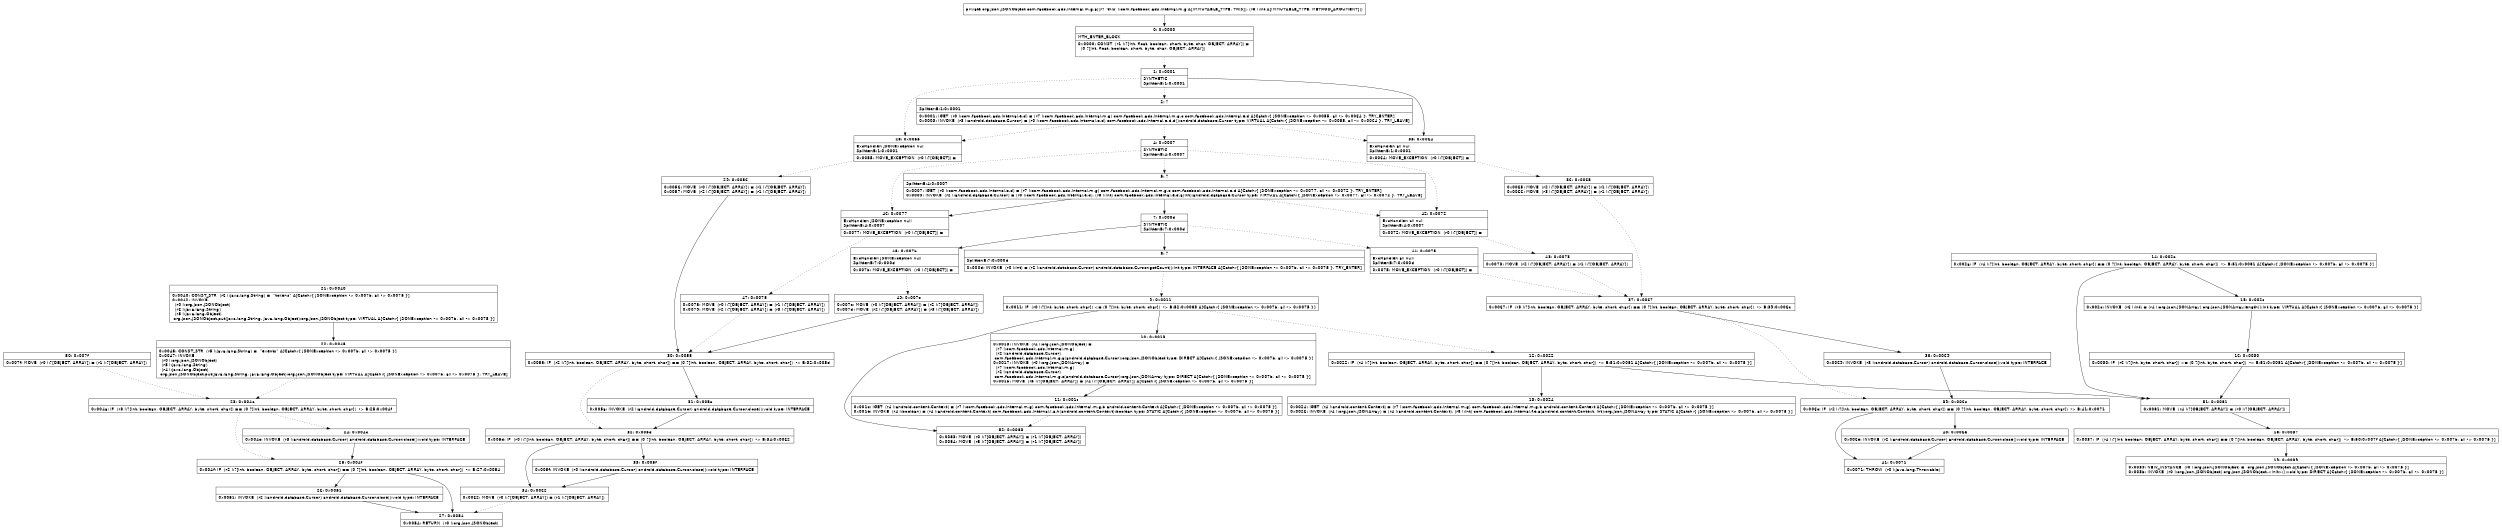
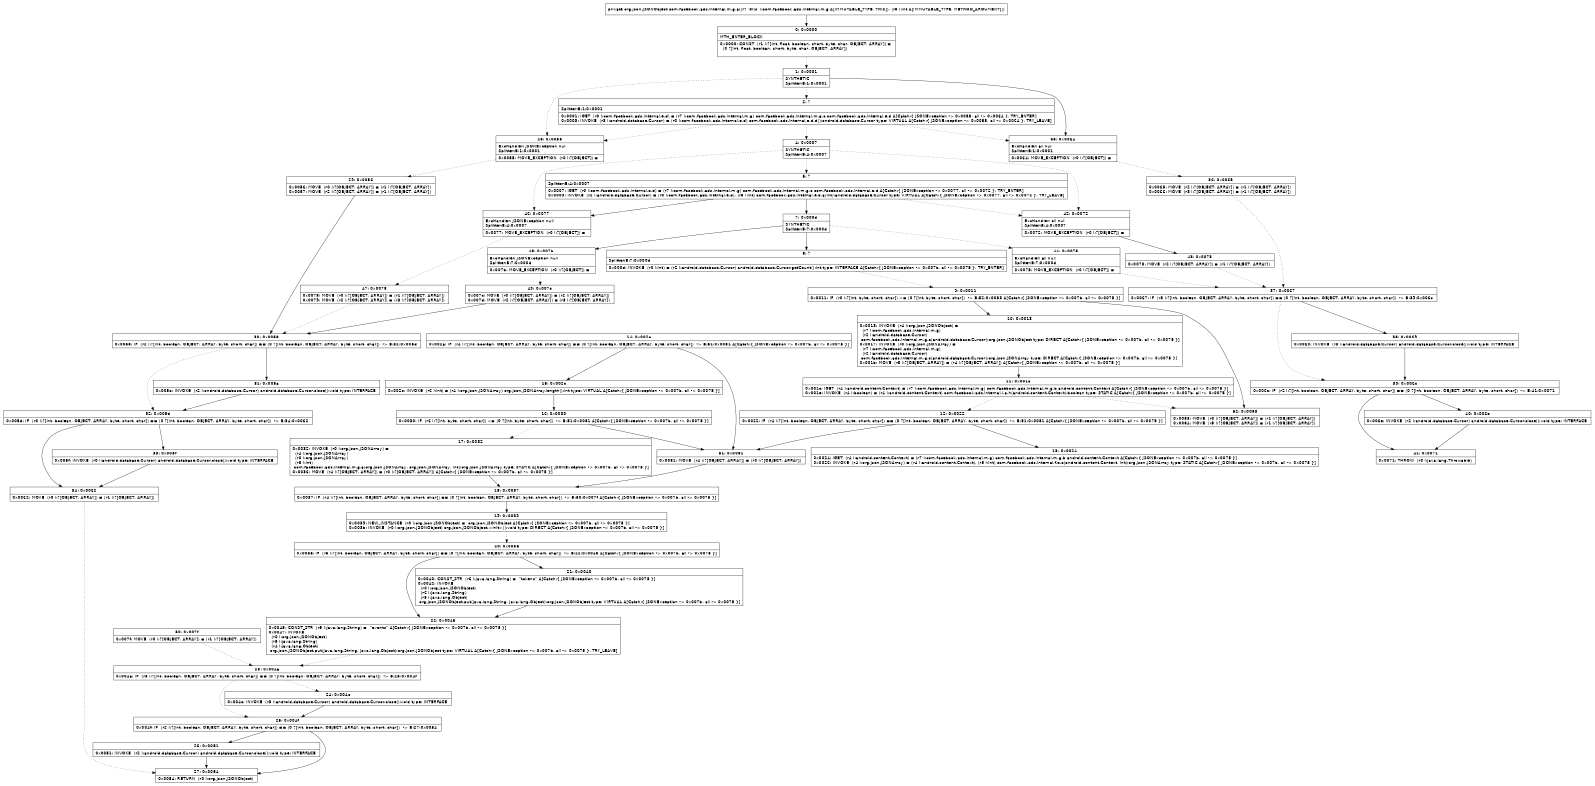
  digraph {
    fontname="DejaVu Sans"
    node [fontname="DejaVu Sans" shape=record]
    edge [fontname="DejaVu Sans" style=solid]
    n1 [label="{0\:\ 0x0000|MTH_ENTER_BLOCK\l|0x0000: CONST  (r1 I:?[int, float, boolean, short, byte, char, OBJECT, ARRAY]) = \l  (0 ?[int, float, boolean, short, byte, char, OBJECT, ARRAY])\l \l}"]
    n2 [label="{1\:\ 0x0001|SYNTHETIC\lSplitter:B:1:0x0001\l}"]
    n3 [label="{2\:\ ?|Splitter:B:1:0x0001\l|0x0001: IGET  (r0 I:com.facebook.ads.internal.e.d) = (r7 I:com.facebook.ads.internal.m.g) com.facebook.ads.internal.m.g.c com.facebook.ads.internal.e.d A[Catch:\{ JSONException \-\> 0x0055, all \-\> 0x0064 \}, TRY_ENTER]\l0x0003: INVOKE  (r3 I:android.database.Cursor) = (r0 I:com.facebook.ads.internal.e.d) com.facebook.ads.internal.e.d.d():android.database.Cursor type: VIRTUAL A[Catch:\{ JSONException \-\> 0x0055, all \-\> 0x0064 \}, TRY_LEAVE]\l}"]
    n4 [label="{28\:\ 0x0055|ExcHandler: JSONException null\lSplitter:B:1:0x0001\l|0x0055: MOVE_EXCEPTION  (r0 I:?[OBJECT]) =  \l}"]
    n5 [label="{35\:\ 0x0064|ExcHandler: all null\lSplitter:B:1:0x0001\l|0x0064: MOVE_EXCEPTION  (r0 I:?[OBJECT]) =  \l}"]
    n6 [label="{4\:\ 0x0007|SYNTHETIC\lSplitter:B:4:0x0007\l}"]
    n7 [label="{29\:\ 0x0056|0x0056: MOVE  (r0 I:?[OBJECT, ARRAY]) = (r1 I:?[OBJECT, ARRAY]) \l0x0057: MOVE  (r2 I:?[OBJECT, ARRAY]) = (r1 I:?[OBJECT, ARRAY]) \l}"]
    n8 [label="{36\:\ 0x0065|0x0065: MOVE  (r2 I:?[OBJECT, ARRAY]) = (r1 I:?[OBJECT, ARRAY]) \l0x0066: MOVE  (r3 I:?[OBJECT, ARRAY]) = (r1 I:?[OBJECT, ARRAY]) \l}"]
    n9 [label="{5\:\ ?|Splitter:B:4:0x0007\l|0x0007: IGET  (r0 I:com.facebook.ads.internal.e.d) = (r7 I:com.facebook.ads.internal.m.g) com.facebook.ads.internal.m.g.c com.facebook.ads.internal.e.d A[Catch:\{ JSONException \-\> 0x0077, all \-\> 0x0072 \}, TRY_ENTER]\l0x0009: INVOKE  (r2 I:android.database.Cursor) = (r0 I:com.facebook.ads.internal.e.d), (r8 I:int) com.facebook.ads.internal.e.d.a(int):android.database.Cursor type: VIRTUAL A[Catch:\{ JSONException \-\> 0x0077, all \-\> 0x0072 \}, TRY_LEAVE]\l}"]
    n10 [label="{42\:\ 0x0072|ExcHandler: all null\lSplitter:B:4:0x0007\l|0x0072: MOVE_EXCEPTION  (r0 I:?[OBJECT]) =  \l}"]
    n11 [label="{46\:\ 0x0077|ExcHandler: JSONException null\lSplitter:B:4:0x0007\l|0x0077: MOVE_EXCEPTION  (r0 I:?[OBJECT]) =  \l}"]
    n12 [label="{7\:\ 0x000d|SYNTHETIC\lSplitter:B:7:0x000d\l}"]
    n13 [label="{43\:\ 0x0073|0x0073: MOVE  (r2 I:?[OBJECT, ARRAY]) = (r1 I:?[OBJECT, ARRAY]) \l}"]
    n14 [label="{47\:\ 0x0078|0x0078: MOVE  (r0 I:?[OBJECT, ARRAY]) = (r1 I:?[OBJECT, ARRAY]) \l0x0079: MOVE  (r2 I:?[OBJECT, ARRAY]) = (r3 I:?[OBJECT, ARRAY]) \l}"]
    n15 [label="{8\:\ ?|Splitter:B:7:0x000d\l|0x000d: INVOKE  (r0 I:int) = (r2 I:android.database.Cursor) android.database.Cursor.getCount():int type: INTERFACE A[Catch:\{ JSONException \-\> 0x007b, all \-\> 0x0075 \}, TRY_ENTER]\l}"]
    n16 [label="{44\:\ 0x0075|ExcHandler: all null\lSplitter:B:7:0x000d\l|0x0075: MOVE_EXCEPTION  (r0 I:?[OBJECT]) =  \l}"]
    n17 [label="{48\:\ 0x007b|ExcHandler: JSONException null\lSplitter:B:7:0x000d\l|0x007b: MOVE_EXCEPTION  (r0 I:?[OBJECT]) =  \l}"]
    n18 [label="{9\:\ 0x0011|0x0011: IF  (r0 I:?[int, byte, short, char]) \<= (0 ?[int, byte, short, char])  \-\> B:52:0x0083 A[Catch:\{ JSONException \-\> 0x007b, all \-\> 0x0075 \}]\l}"]
    n19 [label="{37\:\ 0x0067|0x0067: IF  (r3 I:?[int, boolean, OBJECT, ARRAY, byte, short, char]) == (0 ?[int, boolean, OBJECT, ARRAY, byte, short, char])  \-\> B:39:0x006c \l}"]
    n20 [label="{49\:\ 0x007c|0x007c: MOVE  (r0 I:?[OBJECT, ARRAY]) = (r2 I:?[OBJECT, ARRAY]) \l0x007d: MOVE  (r2 I:?[OBJECT, ARRAY]) = (r3 I:?[OBJECT, ARRAY]) \l}"]
    n21 [label="{10\:\ 0x0013|0x0013: INVOKE  (r4 I:org.json.JSONObject) = \l  (r7 I:com.facebook.ads.internal.m.g)\l  (r2 I:android.database.Cursor)\l com.facebook.ads.internal.m.g.a(android.database.Cursor):org.json.JSONObject type: DIRECT A[Catch:\{ JSONException \-\> 0x007b, all \-\> 0x0075 \}]\l0x0017: INVOKE  (r0 I:org.json.JSONArray) = \l  (r7 I:com.facebook.ads.internal.m.g)\l  (r2 I:android.database.Cursor)\l com.facebook.ads.internal.m.g.c(android.database.Cursor):org.json.JSONArray type: DIRECT A[Catch:\{ JSONException \-\> 0x007b, all \-\> 0x0075 \}]\l0x001b: MOVE  (r5 I:?[OBJECT, ARRAY]) = (r4 I:?[OBJECT, ARRAY]) A[Catch:\{ JSONException \-\> 0x007b, all \-\> 0x0075 \}]\l}"]
    n22 [label="{52\:\ 0x0083|0x0083: MOVE  (r0 I:?[OBJECT, ARRAY]) = (r1 I:?[OBJECT, ARRAY]) \l0x0084: MOVE  (r5 I:?[OBJECT, ARRAY]) = (r1 I:?[OBJECT, ARRAY]) \l}"]
    n23 [label="{11\:\ 0x001c|0x001c: IGET  (r4 I:android.content.Context) = (r7 I:com.facebook.ads.internal.m.g) com.facebook.ads.internal.m.g.b android.content.Context A[Catch:\{ JSONException \-\> 0x007b, all \-\> 0x0075 \}]\l0x001e: INVOKE  (r4 I:boolean) = (r4 I:android.content.Context) com.facebook.ads.internal.l.a.h(android.content.Context):boolean type: STATIC A[Catch:\{ JSONException \-\> 0x007b, all \-\> 0x0075 \}]\l}"]
    n24 [label="{12\:\ 0x0022|0x0022: IF  (r4 I:?[int, boolean, OBJECT, ARRAY, byte, short, char]) == (0 ?[int, boolean, OBJECT, ARRAY, byte, short, char])  \-\> B:51:0x0081 A[Catch:\{ JSONException \-\> 0x007b, all \-\> 0x0075 \}]\l}"]
    n25 [label="{13\:\ 0x0024|0x0024: IGET  (r4 I:android.content.Context) = (r7 I:com.facebook.ads.internal.m.g) com.facebook.ads.internal.m.g.b android.content.Context A[Catch:\{ JSONException \-\> 0x007b, all \-\> 0x0075 \}]\l0x0026: INVOKE  (r4 I:org.json.JSONArray) = (r4 I:android.content.Context), (r8 I:int) com.facebook.ads.internal.f.e.a(android.content.Context, int):org.json.JSONArray type: STATIC A[Catch:\{ JSONException \-\> 0x007b, all \-\> 0x0075 \}]\l}"]
    n26 [label="{51\:\ 0x0081|0x0081: MOVE  (r4 I:?[OBJECT, ARRAY]) = (r0 I:?[OBJECT, ARRAY]) \l}"]
    n27 [label="{18\:\ 0x0037|0x0037: IF  (r4 I:?[int, boolean, OBJECT, ARRAY, byte, short, char]) == (0 ?[int, boolean, OBJECT, ARRAY, byte, short, char])  \-\> B:50:0x007f A[Catch:\{ JSONException \-\> 0x007b, all \-\> 0x0075 \}]\l}"]
    n28 [label="{14\:\ 0x002a|0x002a: IF  (r4 I:?[int, boolean, OBJECT, ARRAY, byte, short, char]) == (0 ?[int, boolean, OBJECT, ARRAY, byte, short, char])  \-\> B:51:0x0081 A[Catch:\{ JSONException \-\> 0x007b, all \-\> 0x0075 \}]\l}"]
    n29 [label="{15\:\ 0x002c|0x002c: INVOKE  (r6 I:int) = (r4 I:org.json.JSONArray) org.json.JSONArray.length():int type: VIRTUAL A[Catch:\{ JSONException \-\> 0x007b, all \-\> 0x0075 \}]\l}"]
    n30 [label="{16\:\ 0x0030|0x0030: IF  (r6 I:?[int, byte, short, char]) \<= (0 ?[int, byte, short, char])  \-\> B:51:0x0081 A[Catch:\{ JSONException \-\> 0x007b, all \-\> 0x0075 \}]\l}"]
+   n31 [label="{17\:\ 0x0032|0x0032: INVOKE  (r0 I:org.json.JSONArray) = \l  (r4 I:org.json.JSONArray)\l  (r0 I:org.json.JSONArray)\l  (r8 I:int)\l com.facebook.ads.internal.m.g.a(org.json.JSONArray, org.json.JSONArray, int):org.json.JSONArray type: STATIC A[Catch:\{ JSONException \-\> 0x007b, all \-\> 0x0075 \}]\l0x0036: MOVE  (r4 I:?[OBJECT, ARRAY]) = (r0 I:?[OBJECT, ARRAY]) A[Catch:\{ JSONException \-\> 0x007b, all \-\> 0x0075 \}]\l}"]
    n32 [label="{19\:\ 0x0039|0x0039: NEW_INSTANCE  (r0 I:org.json.JSONObject) =  org.json.JSONObject A[Catch:\{ JSONException \-\> 0x007b, all \-\> 0x0075 \}]\l0x003b: INVOKE  (r0 I:org.json.JSONObject) org.json.JSONObject.\<init\>():void type: DIRECT A[Catch:\{ JSONException \-\> 0x007b, all \-\> 0x0075 \}]\l}"]
+   n33 [label="{20\:\ 0x003e|0x003e: IF  (r5 I:?[int, boolean, OBJECT, ARRAY, byte, short, char]) == (0 ?[int, boolean, OBJECT, ARRAY, byte, short, char])  \-\> B:22:0x0045 A[Catch:\{ JSONException \-\> 0x007b, all \-\> 0x0075 \}]\l}"]
    n34 [label="{50\:\ 0x007f|0x007f: MOVE  (r0 I:?[OBJECT, ARRAY]) = (r1 I:?[OBJECT, ARRAY]) \l}"]
    n35 [label="{23\:\ 0x004a|0x004a: IF  (r3 I:?[int, boolean, OBJECT, ARRAY, byte, short, char]) == (0 ?[int, boolean, OBJECT, ARRAY, byte, short, char])  \-\> B:25:0x004f \l}"]
    n36 [label="{21\:\ 0x0040|0x0040: CONST_STR  (r6 I:java.lang.String) =  \"tokens\" A[Catch:\{ JSONException \-\> 0x007b, all \-\> 0x0075 \}]\l0x0042: INVOKE  \l  (r0 I:org.json.JSONObject)\l  (r6 I:java.lang.String)\l  (r5 I:java.lang.Object)\l org.json.JSONObject.put(java.lang.String, java.lang.Object):org.json.JSONObject type: VIRTUAL A[Catch:\{ JSONException \-\> 0x007b, all \-\> 0x0075 \}]\l}"]
    n37 [label="{22\:\ 0x0045|0x0045: CONST_STR  (r5 I:java.lang.String) =  \"events\" A[Catch:\{ JSONException \-\> 0x007b, all \-\> 0x0075 \}]\l0x0047: INVOKE  \l  (r0 I:org.json.JSONObject)\l  (r5 I:java.lang.String)\l  (r4 I:java.lang.Object)\l org.json.JSONObject.put(java.lang.String, java.lang.Object):org.json.JSONObject type: VIRTUAL A[Catch:\{ JSONException \-\> 0x007b, all \-\> 0x0075 \}, TRY_LEAVE]\l}"]
    n38 [label="{24\:\ 0x004c|0x004c: INVOKE  (r3 I:android.database.Cursor) android.database.Cursor.close():void type: INTERFACE \l}"]
    n39 [label="{25\:\ 0x004f|0x004f: IF  (r2 I:?[int, boolean, OBJECT, ARRAY, byte, short, char]) == (0 ?[int, boolean, OBJECT, ARRAY, byte, short, char])  \-\> B:27:0x0054 \l}"]
    n40 [label="{26\:\ 0x0051|0x0051: INVOKE  (r2 I:android.database.Cursor) android.database.Cursor.close():void type: INTERFACE \l}"]
    n41 [label="{27\:\ 0x0054|0x0054: RETURN  (r0 I:org.json.JSONObject) \l}"]
    n42 [label="{30\:\ 0x0058|0x0058: IF  (r2 I:?[int, boolean, OBJECT, ARRAY, byte, short, char]) == (0 ?[int, boolean, OBJECT, ARRAY, byte, short, char])  \-\> B:32:0x005d \l}"]
    n43 [label="{31\:\ 0x005a|0x005a: INVOKE  (r2 I:android.database.Cursor) android.database.Cursor.close():void type: INTERFACE \l}"]
    n44 [label="{32\:\ 0x005d|0x005d: IF  (r0 I:?[int, boolean, OBJECT, ARRAY, byte, short, char]) == (0 ?[int, boolean, OBJECT, ARRAY, byte, short, char])  \-\> B:34:0x0062 \l}"]
    n45 [label="{33\:\ 0x005f|0x005f: INVOKE  (r0 I:android.database.Cursor) android.database.Cursor.close():void type: INTERFACE \l}"]
    n46 [label="{34\:\ 0x0062|0x0062: MOVE  (r0 I:?[OBJECT, ARRAY]) = (r1 I:?[OBJECT, ARRAY]) \l}"]
    n47 [label="{38\:\ 0x0069|0x0069: INVOKE  (r3 I:android.database.Cursor) android.database.Cursor.close():void type: INTERFACE \l}"]
    n48 [label="{39\:\ 0x006c|0x006c: IF  (r2 I:?[int, boolean, OBJECT, ARRAY, byte, short, char]) == (0 ?[int, boolean, OBJECT, ARRAY, byte, short, char])  \-\> B:41:0x0071 \l}"]
    n49 [label="{40\:\ 0x006e|0x006e: INVOKE  (r2 I:android.database.Cursor) android.database.Cursor.close():void type: INTERFACE \l}"]
    n50 [label="{41\:\ 0x0071|0x0071: THROW  (r0 I:java.lang.Throwable) \l}"]
    n51 [label="{private org.json.JSONObject com.facebook.ads.internal.m.g.a((r7 'this' I:com.facebook.ads.internal.m.g A[IMMUTABLE_TYPE, THIS]), (r8 I:int A[IMMUTABLE_TYPE, METHOD_ARGUMENT])) }"]
    n1 -> n2 [style=dotted]
    n2 -> n3 [style=dotted]
    n2 -> n4 [style=dotted]
    n2 -> n5
    n3 -> n4 [style=dotted]
    n3 -> n5 [style=dotted]
    n3 -> n6 [style=dotted]
    n4 -> n7 [style=dotted]
    n5 -> n8 [style=dotted]
    n6 -> n9 [style=dotted]
    n6 -> n10 [style=dotted]
    n6 -> n11 [style=dotted]
    n7 -> n42
    n8 -> n19 [style=dotted]
    n9 -> n10 [style=dotted]
    n9 -> n11
    n9 -> n12
-   n10 -> n13 [style=dotted]
+   n10 -> n13
    n11 -> n14 [style=dotted]
    n12 -> n15
    n12 -> n16 [style=dotted]
    n12 -> n17
    n13 -> n19 [style=dotted]
    n14 -> n42 [style=dotted]
    n15 -> n18 [style=dotted]
    n16 -> n19 [style=dotted]
    n17 -> n20 [style=dotted]
    n18 -> n21
    n18 -> n22
    n19 -> n47
    n19 -> n48 [style=dotted]
    n20 -> n42
    n21 -> n23
    n23 -> n22 [style=dotted]
-   n18 -> n24 [style=dotted]
+   n23 -> n24 [style=dotted]
    n24 -> n25
    n24 -> n26
    n26 -> n27
    n27 -> n32
    n28 -> n26
    n28 -> n29
    n29 -> n30
    n30 -> n26
+   n30 -> n31 [style=dotted]
+   n31 -> n27
+   n32 -> n33 [style=dotted]
+   n33 -> n36
+   n33 -> n37
    n34 -> n35 [style=dotted]
    n35 -> n38 [style=dotted]
    n35 -> n39 [style=dotted]
    n36 -> n37
    n37 -> n35 [style=dotted]
    n38 -> n39
    n39 -> n40
    n39 -> n41
    n40 -> n41
    n42 -> n43
    n42 -> n44 [style=dotted]
    n43 -> n44
    n44 -> n45
    n44 -> n46
    n45 -> n46
    n46 -> n41 [style=dotted]
    n47 -> n48
    n48 -> n49
    n48 -> n50
    n49 -> n50
    n51 -> n1
  }
